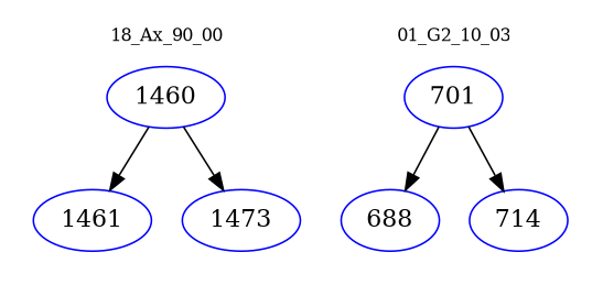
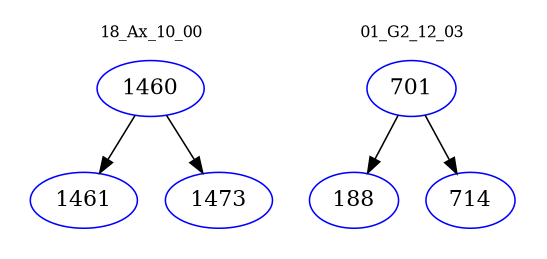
  digraph {
    node [color=blue]
    edge [color=black]
    n1 [label=1460]
    n2 [label=1461]
    n3 [label=1473]
    n4 [label=701]
-   n5 [label=688]
+   n5 [label=188]
    n6 [label=714]
    subgraph cluster_1 {
      color=white
      fontsize=10
-     label="18_Ax_90_00"
+     label="18_Ax_10_00"
      n1
      n2
      n3
    }
    subgraph cluster_2 {
      color=white
      fontsize=10
-     label="01_G2_10_03"
+     label="01_G2_12_03"
      n4
      n5
      n6
    }
    n1 -> n2
    n1 -> n3
    n4 -> n5
    n4 -> n6
  }
